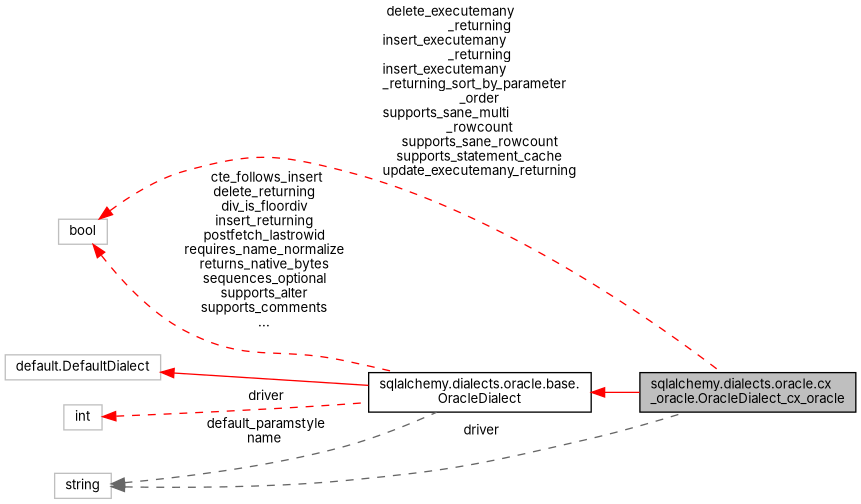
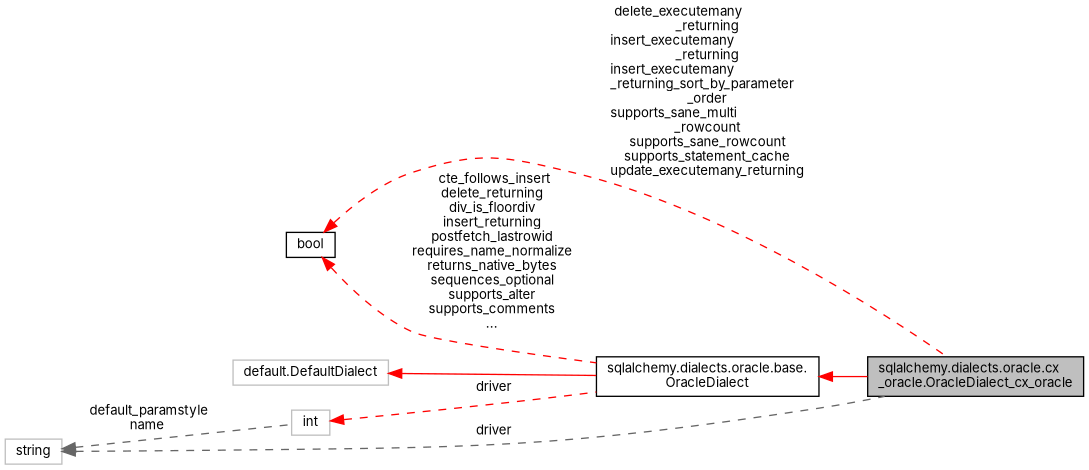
  digraph {
    fontname=Inter
    rankdir=LR
    node [color=grey75 fillcolor=white fontname=Inter fontsize=10 shape=record style=filled]
    edge [color=red dir=back fontname=Inter fontsize=10 labelfontname=Helvetica labelfontsize=10 style=dashed]
    n1 [color=black fillcolor=grey75 fontcolor=black height=0.2 label="sqlalchemy.dialects.oracle.cx\l_oracle.OracleDialect_cx_oracle" width=0.4]
    n2 [color=black height=0.2 label="sqlalchemy.dialects.oracle.base.\lOracleDialect" width=0.4]
    n3 [height=0.2 label="default.DefaultDialect" width=0.4]
-   n4 [height=0.2 label=bool width=0.4]
+   n4 [color=black height=0.2 label=bool width=0.4]
    n5 [height=0.2 label=string width=0.4]
    n6 [height=0.2 label=int width=0.4]
    n2 -> n1 [style=solid]
    n3 -> n2 [style=solid]
    n4 -> n1 [label=" delete_executemany\l_returning\ninsert_executemany\l_returning\ninsert_executemany\l_returning_sort_by_parameter\l_order\nsupports_sane_multi\l_rowcount\nsupports_sane_rowcount\nsupports_statement_cache\nupdate_executemany_returning"]
    n4 -> n2 [label=" cte_follows_insert\ndelete_returning\ndiv_is_floordiv\ninsert_returning\npostfetch_lastrowid\nrequires_name_normalize\nreturns_native_bytes\nsequences_optional\nsupports_alter\nsupports_comments\n..."]
    n5 -> n1 [color=gray40 label=" driver"]
-   n5 -> n2 [color=gray40 label=" default_paramstyle\nname"]
+   n5 -> n6 [color=gray40 label=" default_paramstyle\nname"]
    n6 -> n2 [label=" driver"]
  }
